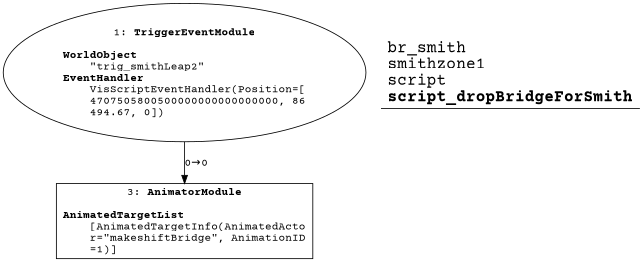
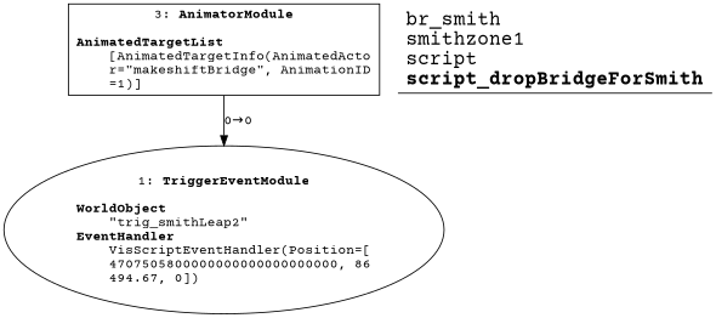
  digraph {
    fontname="Courier Prime"
    splines=spline
    node [fontname="Courier Prime"]
-   n1 [label=<1: <b>TriggerEventModule</b><br/><br/><b>WorldObject</b><br align="left"/>    &quot;trig_smithLeap2&quot;<br align="left"/><b>EventHandler</b><br align="left"/>    VisScriptEventHandler(Position=[<br align="left"/>    4707505800500000000000000000, 86<br align="left"/>    494.67, 0])<br align="left"/>> shape=oval]
+   n1 [label=<1: <b>TriggerEventModule</b><br/><br/><b>WorldObject</b><br align="left"/>    &quot;trig_smithLeap2&quot;<br align="left"/><b>EventHandler</b><br align="left"/>    VisScriptEventHandler(Position=[<br align="left"/>    4707505800000000000000000000, 86<br align="left"/>    494.67, 0])<br align="left"/>> shape=oval]
    n2 [label=<3: <b>AnimatorModule</b><br/><br/><b>AnimatedTargetList</b><br align="left"/>    [AnimatedTargetInfo(AnimatedActo<br align="left"/>    r=&quot;makeshiftBridge&quot;, AnimationID<br align="left"/>    =1)]<br align="left"/>> shape=box]
    n3 [label=<<font point-size="20">br_smith<br align="left"/>smithzone1<br align="left"/>script<br align="left"/><b>script_dropBridgeForSmith</b><br align="left"/></font>> shape=underline]
-   n1 -> n2 [fontname="Courier Prime" label="0→0"]
+   n2 -> n1 [fontname="Courier Prime" label="0→0"]
  }
